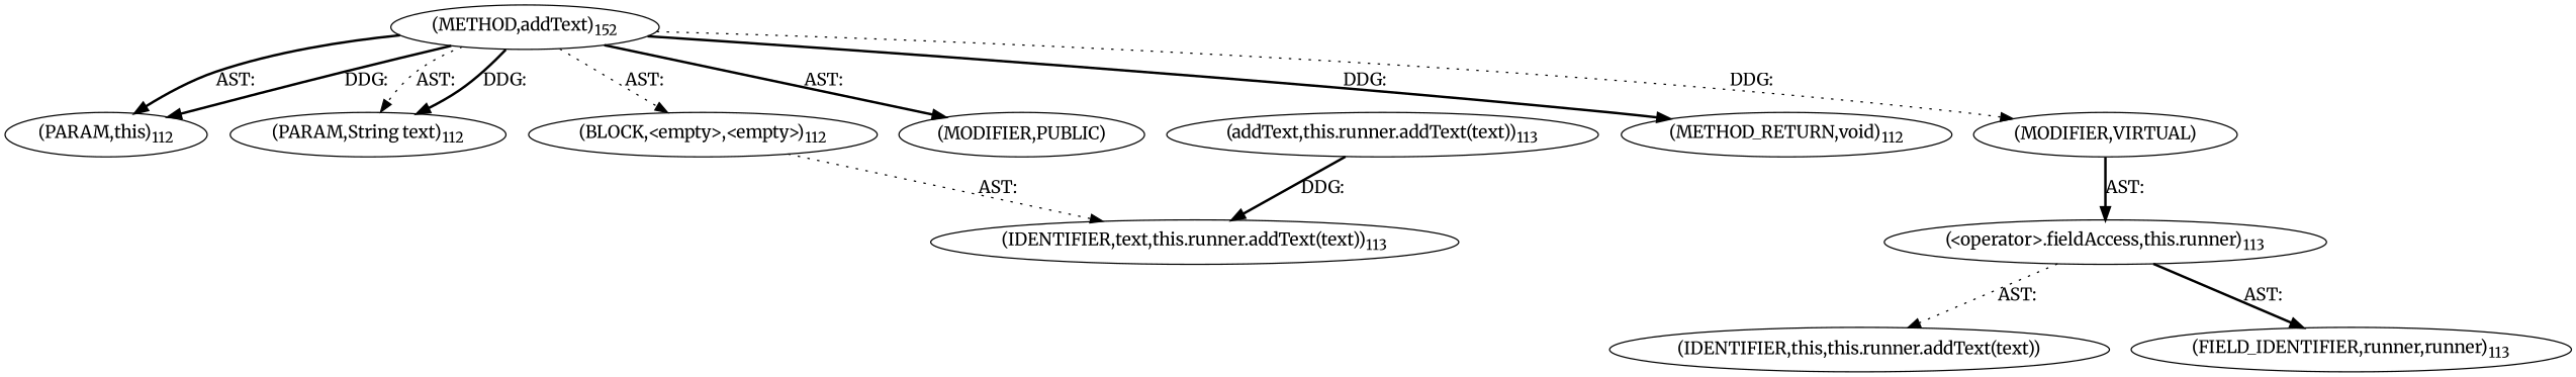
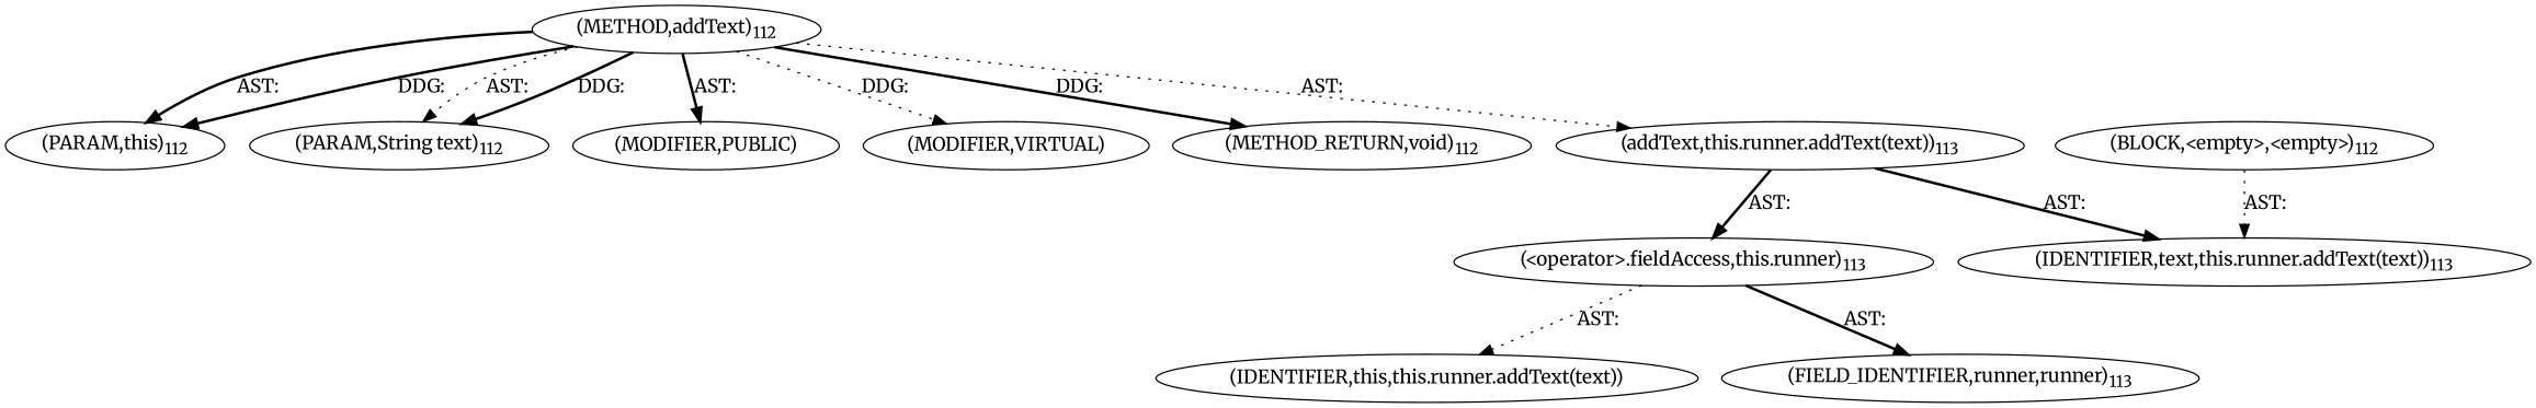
  digraph {
    fontname=Merriweather
    node [fontname=Merriweather]
    edge [fontname=Merriweather style=bold]
-   n1 [label=<(METHOD,addText)<SUB>152</SUB>>]
+   n1 [label=<(METHOD,addText)<SUB>112</SUB>>]
    n2 [label=<(PARAM,this)<SUB>112</SUB>>]
    n3 [label=<(PARAM,String text)<SUB>112</SUB>>]
    n4 [label=<(BLOCK,&lt;empty&gt;,&lt;empty&gt;)<SUB>112</SUB>>]
    n5 [label=<(MODIFIER,PUBLIC)>]
    n6 [label=<(MODIFIER,VIRTUAL)>]
    n7 [label=<(METHOD_RETURN,void)<SUB>112</SUB>>]
    n8 [label=<(IDENTIFIER,text,this.runner.addText(text))<SUB>113</SUB>>]
    n9 [label=<(addText,this.runner.addText(text))<SUB>113</SUB>>]
    n10 [label=<(&lt;operator&gt;.fieldAccess,this.runner)<SUB>113</SUB>>]
    n11 [label=<(IDENTIFIER,this,this.runner.addText(text))>]
    n12 [label=<(FIELD_IDENTIFIER,runner,runner)<SUB>113</SUB>>]
    n1 -> n2 [label="AST: "]
    n1 -> n2 [label="DDG: "]
    n1 -> n3 [label="AST: " style=dotted]
    n1 -> n3 [label="DDG: "]
-   n1 -> n4 [label="AST: " style=dotted]
+   n1 -> n9 [label="AST: " style=dotted]
    n1 -> n5 [label="AST: "]
    n1 -> n6 [label="DDG: " style=dotted]
    n1 -> n7 [label="DDG: "]
    n4 -> n8 [label="AST: " style=dotted]
-   n9 -> n8 [label="DDG: "]
-   n6 -> n10 [label="AST: "]
+   n9 -> n8 [label="AST: "]
+   n9 -> n10 [label="AST: "]
    n10 -> n11 [label="AST: " style=dotted]
    n10 -> n12 [label="AST: "]
  }
